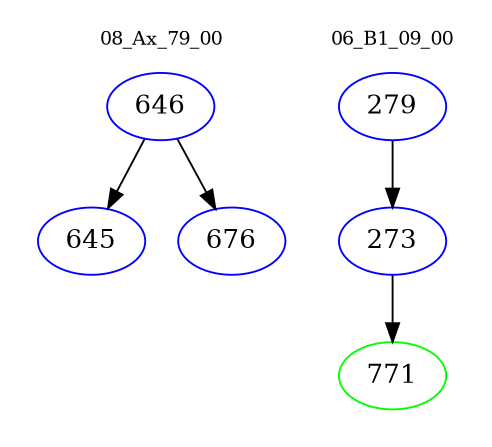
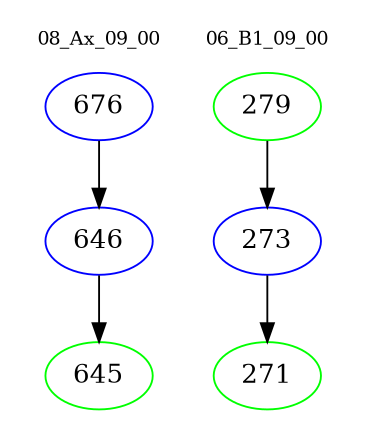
  digraph {
    node [color=blue]
    edge [color=black]
    n1 [label=646]
-   n2 [label=645]
+   n2 [color=green label=645]
    n3 [label=676]
    n4 [label=273]
-   n5 [color=green label=771]
-   n6 [label=279]
+   n5 [color=green label=271]
+   n6 [color=green label=279]
    subgraph cluster_1 {
      color=white
      fontsize=10
-     label="08_Ax_79_00"
+     label="08_Ax_09_00"
      n1
      n2
      n3
    }
    subgraph cluster_2 {
      color=white
      fontsize=10
      label="06_B1_09_00"
      n4
      n5
      n6
    }
    n1 -> n2
-   n1 -> n3
+   n3 -> n1
    n4 -> n5
    n6 -> n4
  }
